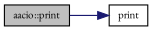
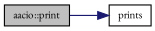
  digraph {
    rankdir=LR
    fontname="EB Garamond"
    node [color=black fontname="EB Garamond" fontsize=10 shape=record style=filled]
    n1 [fillcolor=grey75 fontcolor=black height=0.2 label="aacio::print" width=0.4]
-   n2 [fillcolor=white height=0.2 label=print width=0.4]
+   n2 [fillcolor=white height=0.2 label=prints width=0.4]
    n1 -> n2 [color=midnightblue fontname="EB Garamond" fontsize=10 labelfontname=Helvetica labelfontsize=10 style=solid]
  }
